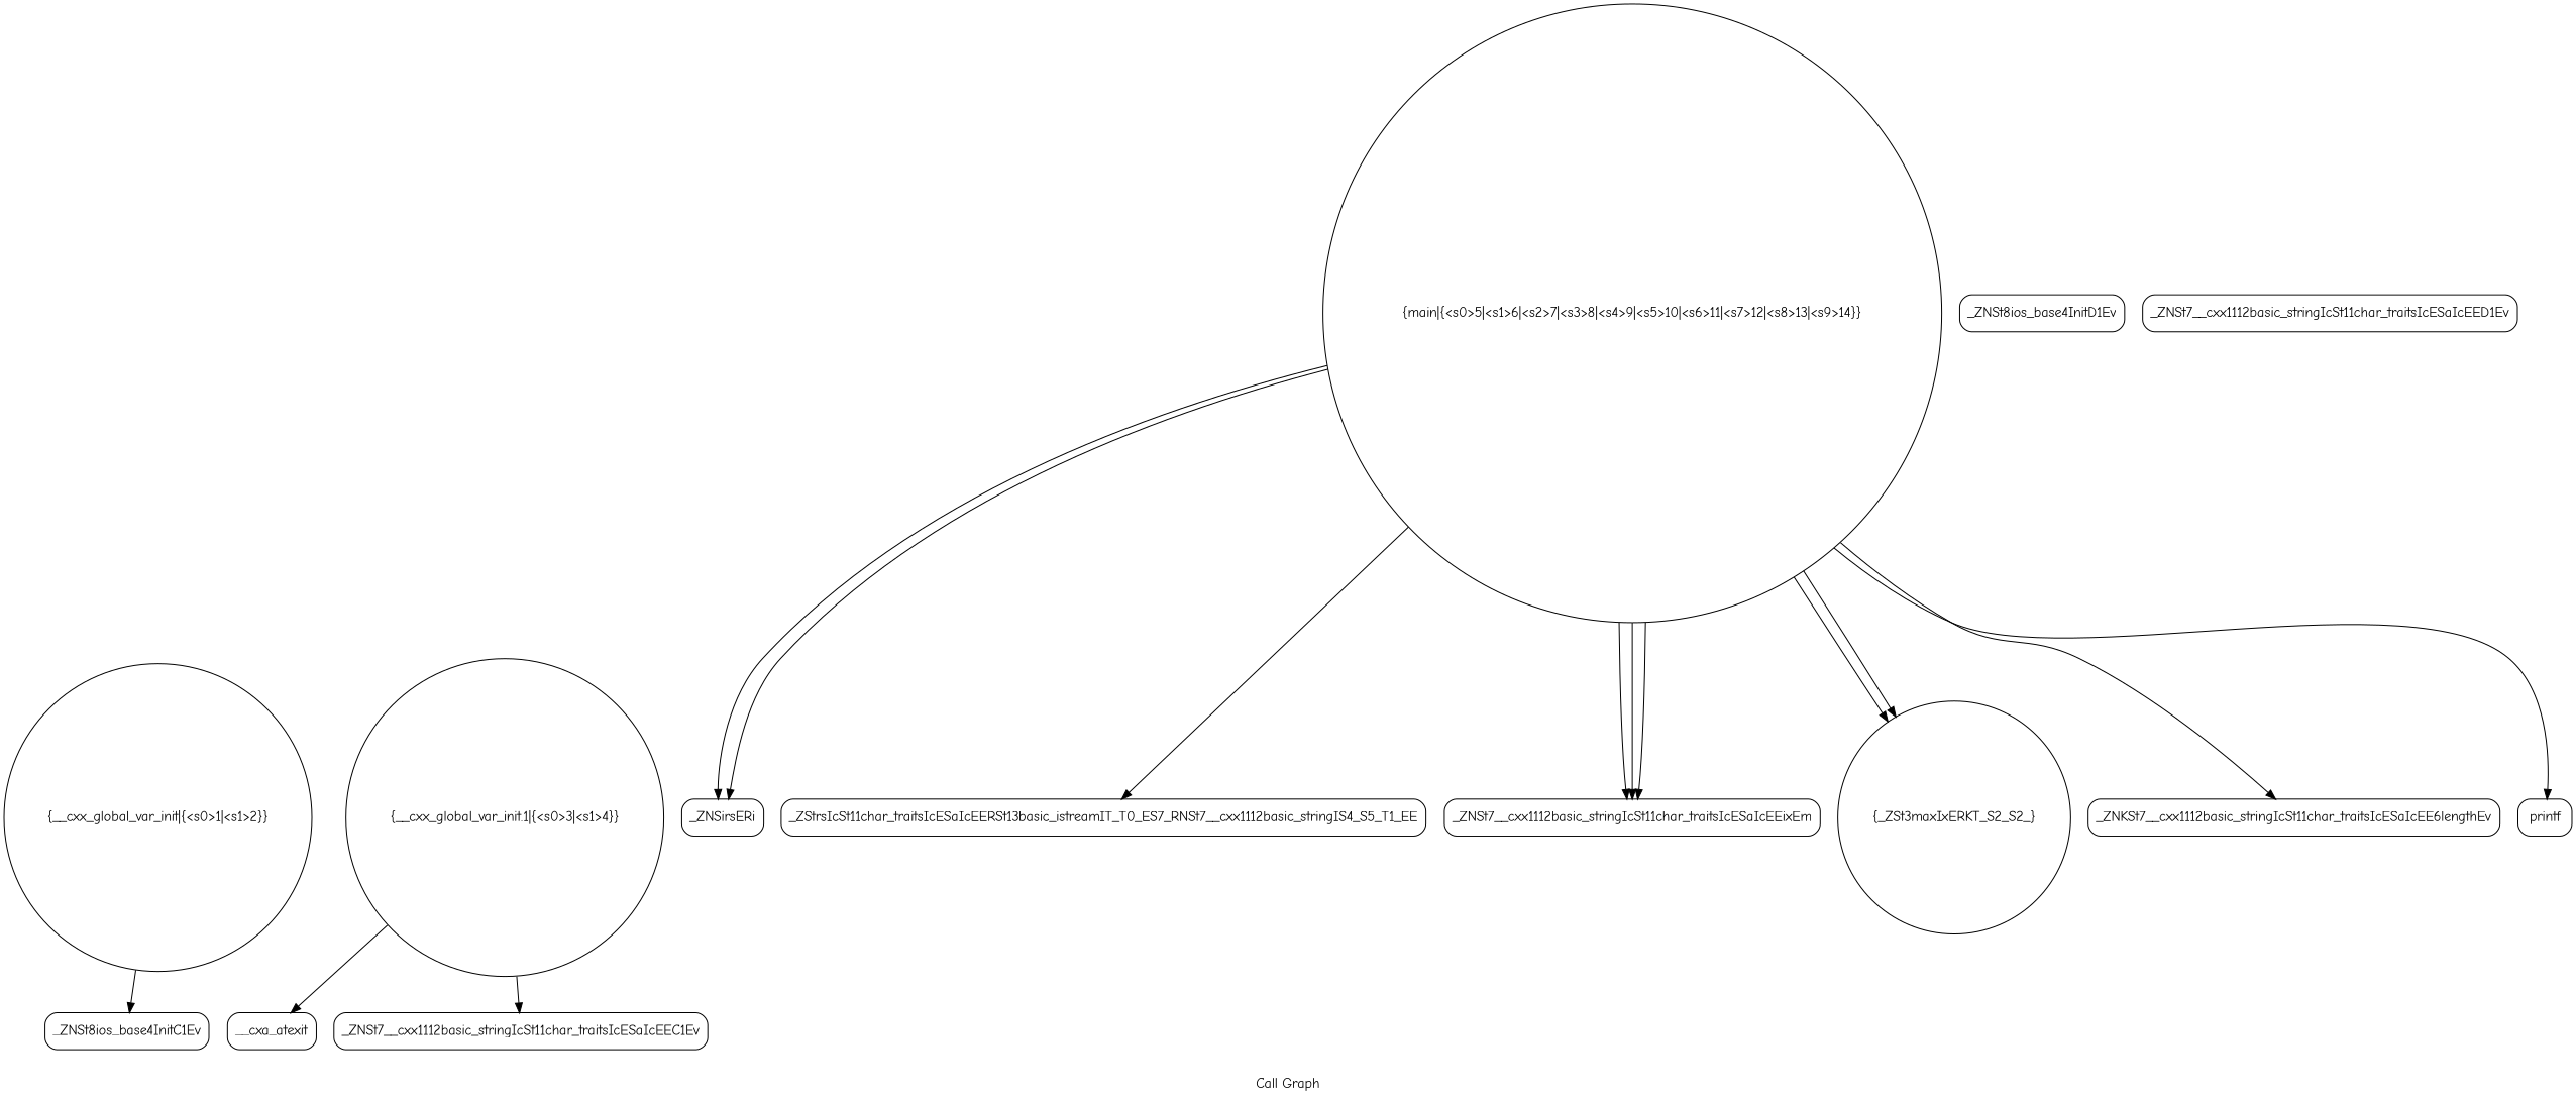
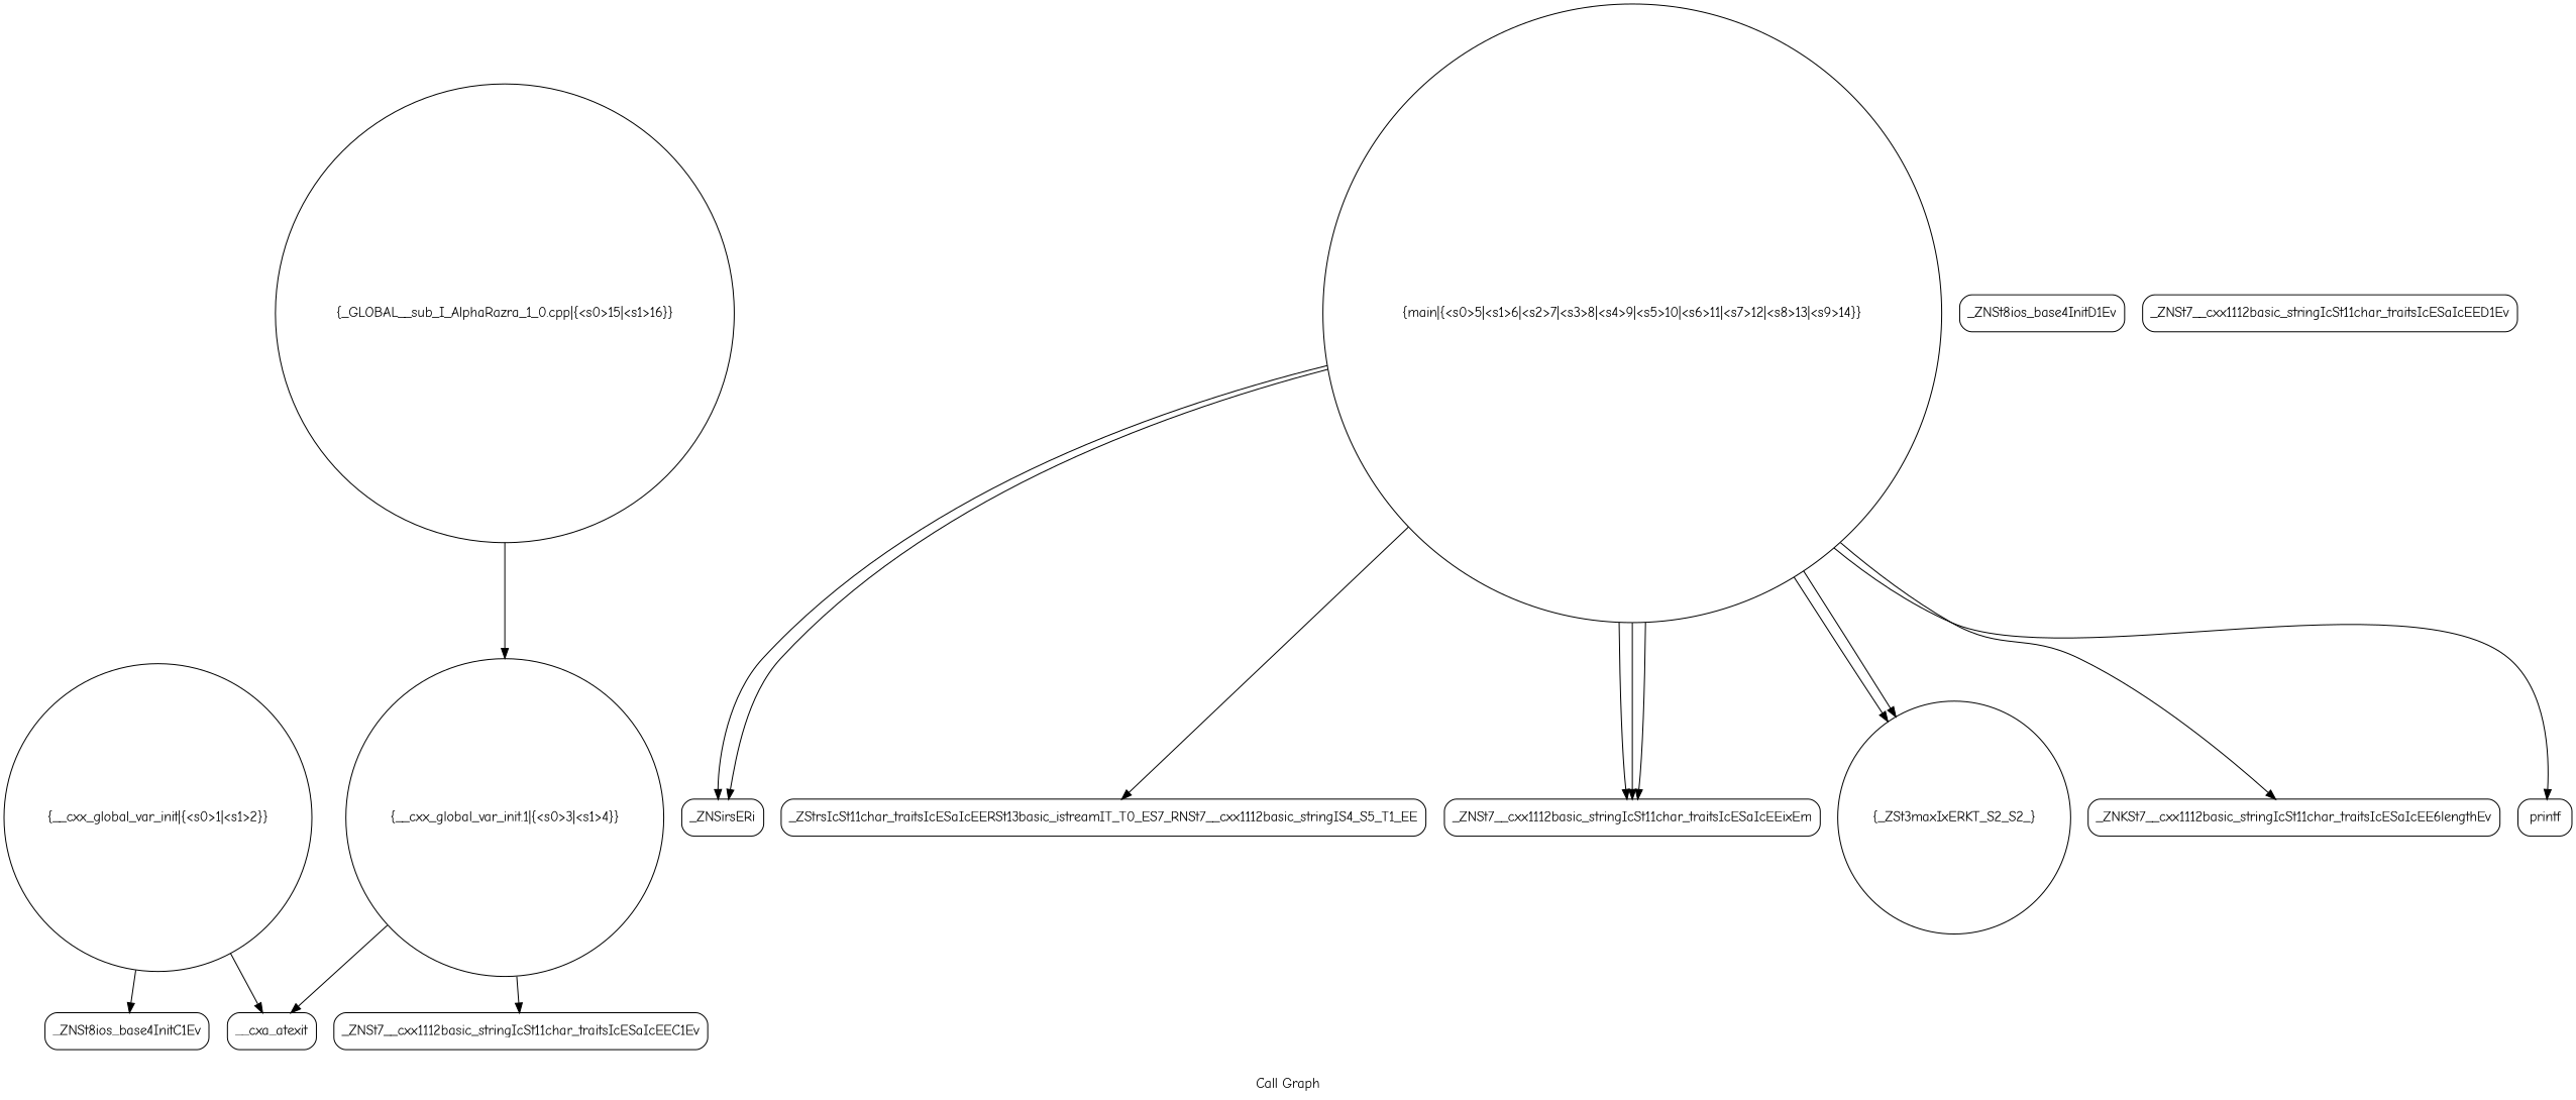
  digraph {
    fontname="Comic Neue"
    label="Call Graph"
    node [fontname="Comic Neue" shape=Mrecord]
    edge [color=black fontname="Comic Neue" tailport=s1]
    n1 [label="{__cxx_global_var_init|{<s0>1|<s1>2}}" shape=circle]
    n2 [label="{_ZNSt8ios_base4InitC1Ev}"]
    n3 [label="{__cxa_atexit}"]
    n4 [label="{main|{<s0>5|<s1>6|<s2>7|<s3>8|<s4>9|<s5>10|<s6>11|<s7>12|<s8>13|<s9>14}}" shape=circle]
    n5 [label="{_ZNSirsERi}"]
    n6 [label="{_ZStrsIcSt11char_traitsIcESaIcEERSt13basic_istreamIT_T0_ES7_RNSt7__cxx1112basic_stringIS4_S5_T1_EE}"]
    n7 [label="{_ZNSt7__cxx1112basic_stringIcSt11char_traitsIcESaIcEEixEm}"]
    n8 [label="{_ZSt3maxIxERKT_S2_S2_}" shape=circle]
    n9 [label="{_ZNKSt7__cxx1112basic_stringIcSt11char_traitsIcESaIcEE6lengthEv}"]
    n10 [label="{printf}"]
+   n11 [label="{_GLOBAL__sub_I_AlphaRazra_1_0.cpp|{<s0>15|<s1>16}}" shape=circle]
    n12 [label="{__cxx_global_var_init.1|{<s0>3|<s1>4}}" shape=circle]
    n13 [label="{_ZNSt7__cxx1112basic_stringIcSt11char_traitsIcESaIcEEC1Ev}"]
    n14 [label="{_ZNSt8ios_base4InitD1Ev}"]
    n15 [label="{_ZNSt7__cxx1112basic_stringIcSt11char_traitsIcESaIcEED1Ev}"]
    n1 -> n2 [tailport=s0]
+   n1 -> n3
    n4 -> n5 [tailport=s0]
    n4 -> n5
    n4 -> n6 [tailport=s2]
    n4 -> n7 [tailport=s3]
    n4 -> n7 [tailport=s6]
    n4 -> n7 [tailport=s7]
    n4 -> n8 [tailport=s4]
    n4 -> n8 [tailport=s8]
    n4 -> n9 [tailport=s5]
    n4 -> n10 [tailport=s9]
+   n11 -> n12
    n12 -> n3
    n12 -> n13 [tailport=s0]
  }
